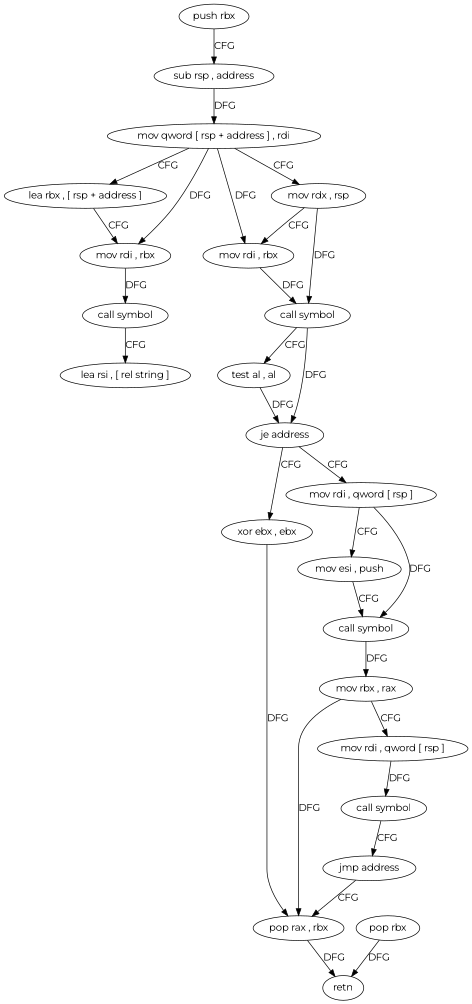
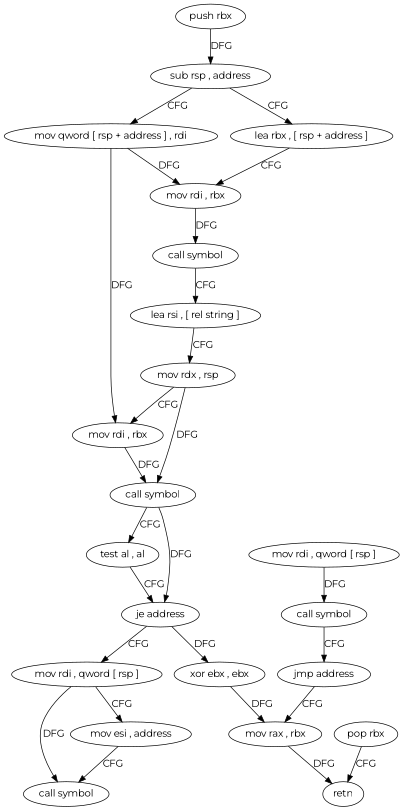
  digraph {
    fontname=Montserrat
    node [fontname=Montserrat]
    edge [fontname=Montserrat]
    n1 [label="push rbx"]
    n2 [label="sub rsp , address"]
    n3 [label="mov qword [ rsp + address ] , rdi"]
    n4 [label="lea rbx , [ rsp + address ]"]
    n5 [label="mov rdi , rbx"]
    n6 [label="mov rdi , rbx"]
    n7 [label="call symbol"]
    n8 [label="call symbol"]
    n9 [label="lea rsi , [ rel string ]"]
    n10 [label="mov rdx , rsp"]
    n11 [label="test al , al"]
    n12 [label="je address"]
    n13 [label="xor ebx , ebx"]
    n14 [label="mov rdi , qword [ rsp ]"]
-   n15 [label="pop rax , rbx"]
-   n16 [label="mov esi , push"]
+   n15 [label="mov rax , rbx"]
+   n16 [label="mov esi , address"]
    n17 [label="call symbol"]
    n18 [label=retn]
-   n19 [label="mov rbx , rax"]
    n20 [label="mov rdi , qword [ rsp ]"]
    n21 [label="call symbol"]
    n22 [label="jmp address"]
    n23 [label="pop rbx"]
-   n1 -> n2 [label=CFG]
-   n2 -> n3 [label=DFG]
-   n3 -> n4 [label=CFG]
+   n1 -> n2 [label=DFG]
+   n2 -> n3 [label=CFG]
+   n2 -> n4 [label=CFG]
    n3 -> n5 [label=DFG]
    n3 -> n6 [label=DFG]
    n4 -> n5 [label=CFG]
    n5 -> n7 [label=DFG]
    n6 -> n8 [label=DFG]
    n7 -> n9 [label=CFG]
    n8 -> n11 [label=CFG]
    n8 -> n12 [label=DFG]
-   n3 -> n10 [label=CFG]
+   n9 -> n10 [label=CFG]
    n10 -> n6 [label=CFG]
    n10 -> n8 [label=DFG]
-   n11 -> n12 [label=DFG]
-   n12 -> n13 [label=CFG]
+   n11 -> n12 [label=CFG]
+   n12 -> n13 [label=DFG]
    n12 -> n14 [label=CFG]
    n13 -> n15 [label=DFG]
    n14 -> n16 [label=CFG]
    n14 -> n17 [label=DFG]
    n15 -> n18 [label=DFG]
    n16 -> n17 [label=CFG]
-   n17 -> n19 [label=DFG]
-   n19 -> n15 [label=DFG]
-   n19 -> n20 [label=CFG]
    n20 -> n21 [label=DFG]
    n21 -> n22 [label=CFG]
    n22 -> n15 [label=CFG]
-   n23 -> n18 [label=DFG]
+   n23 -> n18 [label=CFG]
  }
